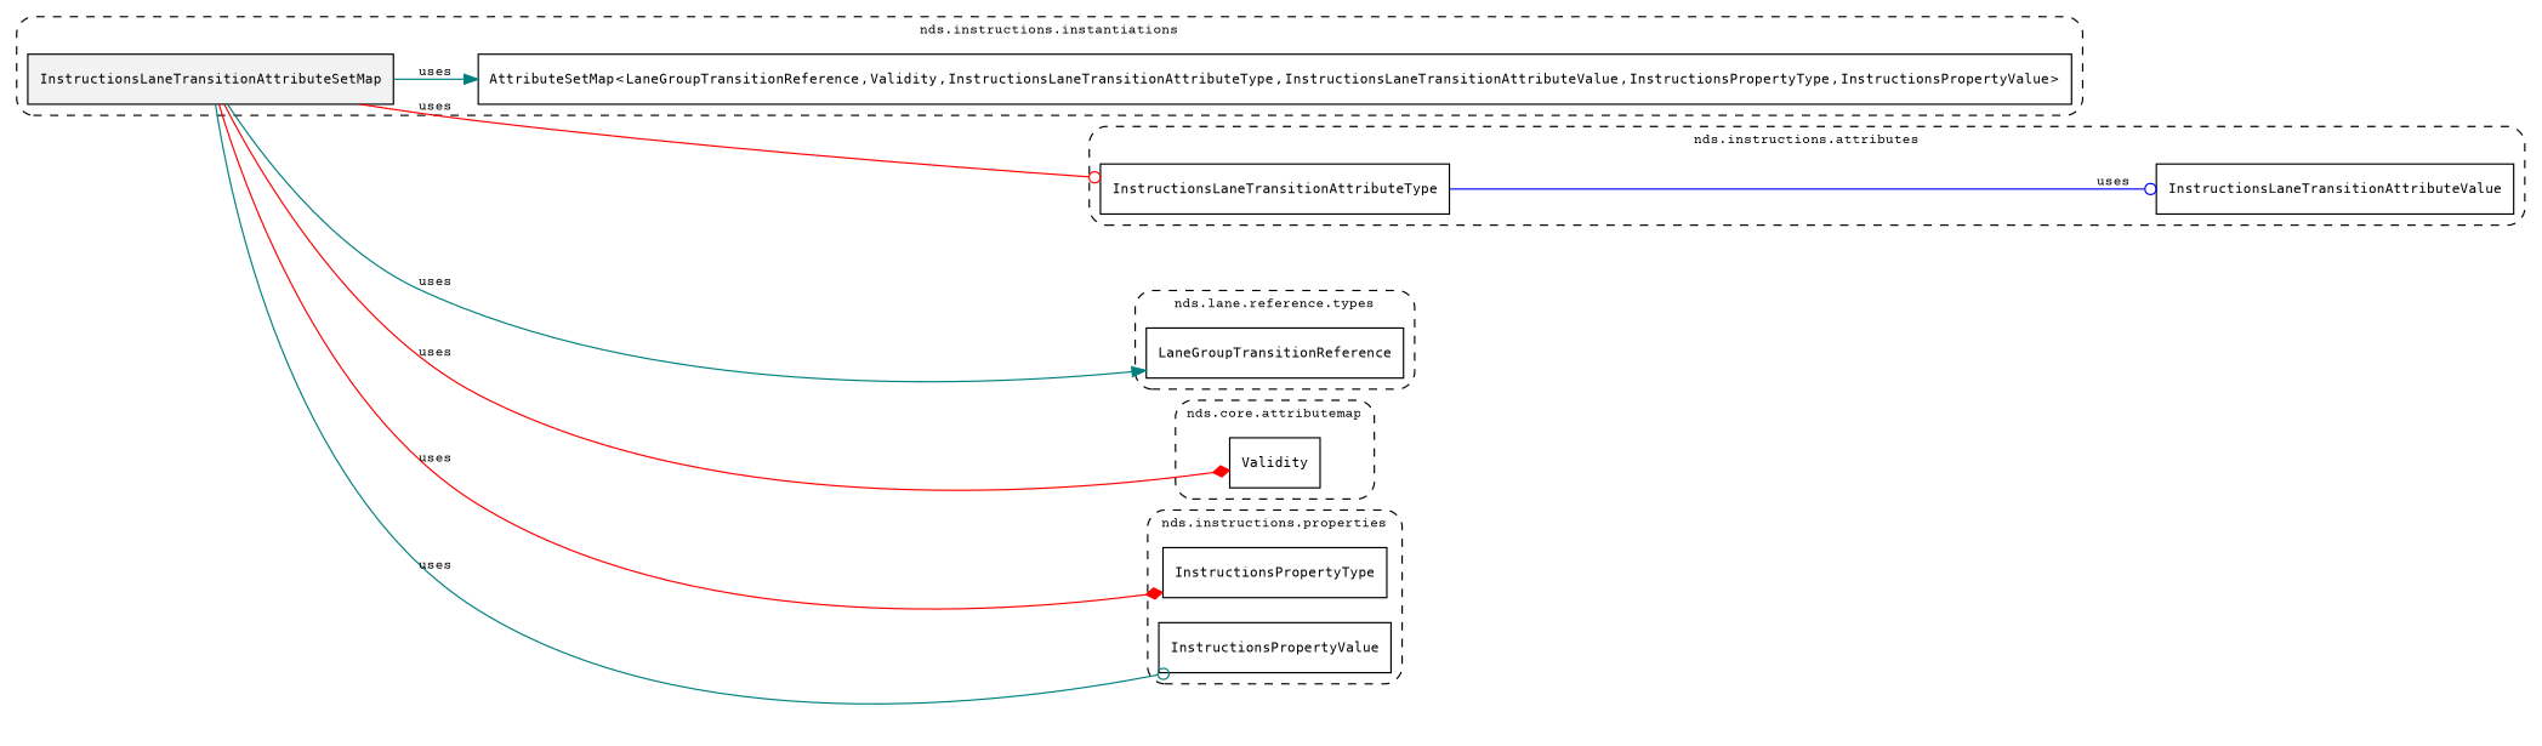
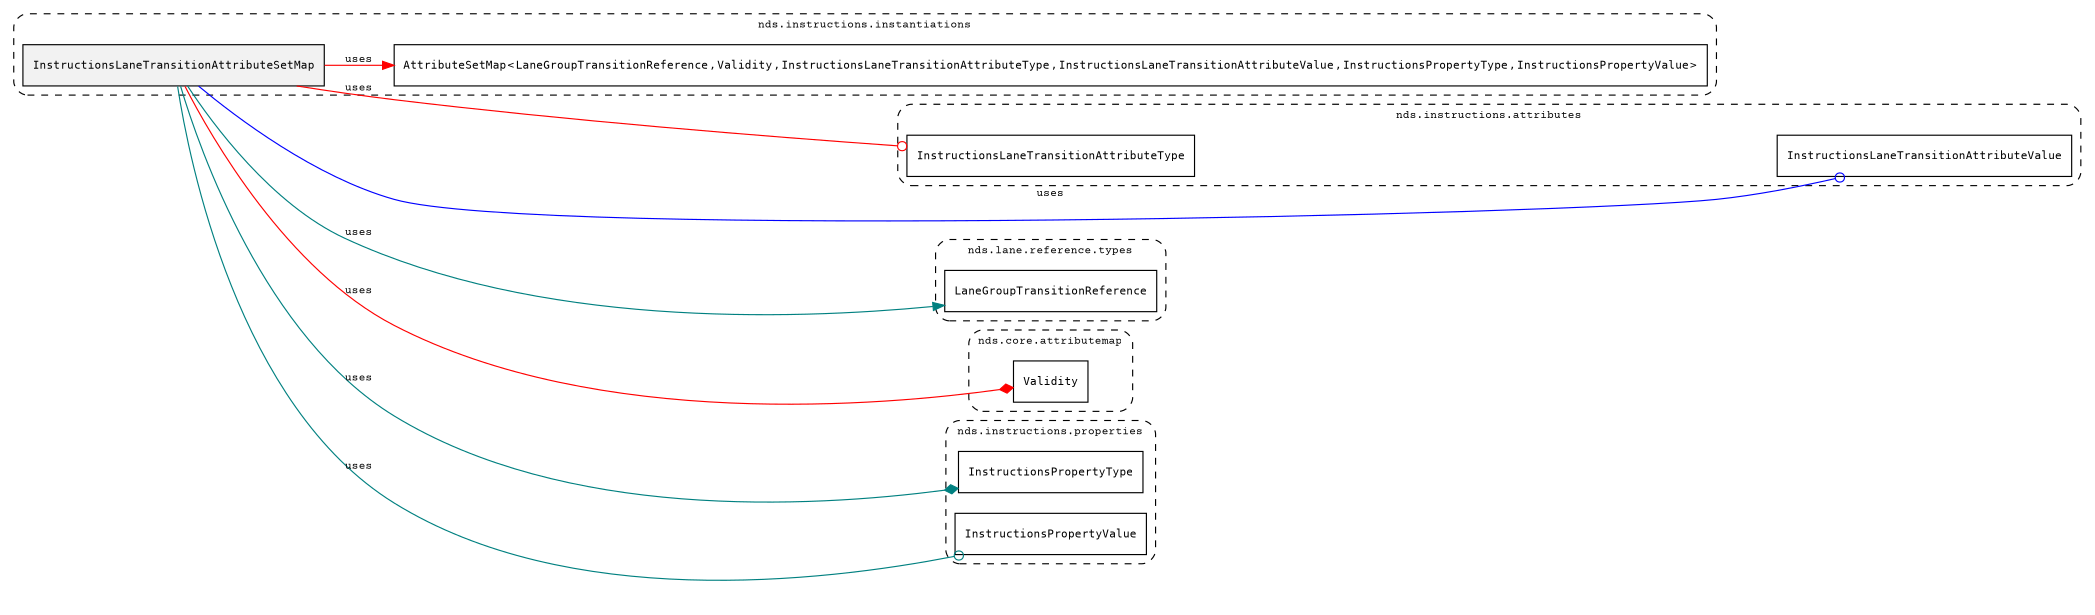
  digraph {
    fontname="Courier Prime"
    fontsize=10
    rankdir=LR
    node [fontname="Courier Prime" fontsize=10 shape=box]
    edge [arrowhead=odot color=red fontname="Courier Prime" fontsize=10]
    n1 [label=<<font face="monospace"><table align="center" border="0" cellspacing="0" cellpadding="0"><tr><td href="../../../content/packages/nds.instructions.attributes.html#Enum-InstructionsLaneTransitionAttributeType" title="Enum defined in nds.instructions.attributes">InstructionsLaneTransitionAttributeType</td></tr></table></font>>]
    n2 [label=<<font face="monospace"><table align="center" border="0" cellspacing="0" cellpadding="0"><tr><td href="../../../content/packages/nds.instructions.attributes.html#Choice-InstructionsLaneTransitionAttributeValue" title="Choice defined in nds.instructions.attributes">InstructionsLaneTransitionAttributeValue</td></tr></table></font>>]
    n3 [fillcolor="#0000000D" label=<<font face="monospace"><table align="center" border="0" cellspacing="0" cellpadding="0"><tr><td href="../../../content/packages/nds.instructions.instantiations.html#InstantiateType-InstructionsLaneTransitionAttributeSetMap" title="InstantiateType defined in nds.instructions.instantiations">InstructionsLaneTransitionAttributeSetMap</td></tr></table></font>> style=filled]
    n4 [label=<<font face="monospace"><table align="center" border="0" cellspacing="0" cellpadding="0"><tr><td href="../../../content/packages/nds.core.attributemap.html#Structure-AttributeSetMap" title="Structure defined in nds.core.attributemap">AttributeSetMap</td><td>&lt;</td><td><table align="center" border="0" cellspacing="0" cellpadding="0"><tr><td href="../../../content/packages/nds.lane.reference.types.html#Structure-LaneGroupTransitionReference" title="Structure defined in nds.lane.reference.types">LaneGroupTransitionReference</td></tr></table></td><td>,</td><td><table align="center" border="0" cellspacing="0" cellpadding="0"><tr><td href="../../../content/packages/nds.core.attributemap.html#Structure-Validity" title="Structure defined in nds.core.attributemap">Validity</td></tr></table></td><td>,</td><td><table align="center" border="0" cellspacing="0" cellpadding="0"><tr><td href="../../../content/packages/nds.instructions.attributes.html#Enum-InstructionsLaneTransitionAttributeType" title="Enum defined in nds.instructions.attributes">InstructionsLaneTransitionAttributeType</td></tr></table></td><td>,</td><td><table align="center" border="0" cellspacing="0" cellpadding="0"><tr><td href="../../../content/packages/nds.instructions.attributes.html#Choice-InstructionsLaneTransitionAttributeValue" title="Choice defined in nds.instructions.attributes">InstructionsLaneTransitionAttributeValue</td></tr></table></td><td>,</td><td><table align="center" border="0" cellspacing="0" cellpadding="0"><tr><td href="../../../content/packages/nds.instructions.properties.html#Structure-InstructionsPropertyType" title="Structure defined in nds.instructions.properties">InstructionsPropertyType</td></tr></table></td><td>,</td><td><table align="center" border="0" cellspacing="0" cellpadding="0"><tr><td href="../../../content/packages/nds.instructions.properties.html#Structure-InstructionsPropertyValue" title="Structure defined in nds.instructions.properties">InstructionsPropertyValue</td></tr></table></td><td>&gt;</td></tr></table></font>>]
    n5 [label=<<font face="monospace"><table align="center" border="0" cellspacing="0" cellpadding="0"><tr><td href="../../../content/packages/nds.lane.reference.types.html#Structure-LaneGroupTransitionReference" title="Structure defined in nds.lane.reference.types">LaneGroupTransitionReference</td></tr></table></font>>]
    n6 [label=<<font face="monospace"><table align="center" border="0" cellspacing="0" cellpadding="0"><tr><td href="../../../content/packages/nds.core.attributemap.html#Structure-Validity" title="Structure defined in nds.core.attributemap">Validity</td></tr></table></font>>]
    n7 [label=<<font face="monospace"><table align="center" border="0" cellspacing="0" cellpadding="0"><tr><td href="../../../content/packages/nds.instructions.properties.html#Structure-InstructionsPropertyType" title="Structure defined in nds.instructions.properties">InstructionsPropertyType</td></tr></table></font>>]
    n8 [label=<<font face="monospace"><table align="center" border="0" cellspacing="0" cellpadding="0"><tr><td href="../../../content/packages/nds.instructions.properties.html#Structure-InstructionsPropertyValue" title="Structure defined in nds.instructions.properties">InstructionsPropertyValue</td></tr></table></font>>]
    subgraph cluster_1 {
      label="nds.instructions.attributes"
      style="dashed, rounded"
      n1
      n2
    }
    subgraph cluster_2 {
      label="nds.instructions.instantiations"
      style="dashed, rounded"
      n3
      n4
    }
    subgraph cluster_3 {
      label="nds.lane.reference.types"
      style="dashed, rounded"
      n5
    }
    subgraph cluster_4 {
      label="nds.core.attributemap"
      style="dashed, rounded"
      n6
    }
    subgraph cluster_5 {
      label="nds.instructions.properties"
      style="dashed, rounded"
      n7
      n8
    }
    n3 -> n1 [label=uses]
-   n1 -> n2 [color=blue label=uses]
-   n3 -> n4 [arrowhead=normal color=teal label=uses]
+   n3 -> n2 [color=blue label=uses]
+   n3 -> n4 [arrowhead=normal label=uses]
    n3 -> n5 [arrowhead=normal color=teal label=uses]
    n3 -> n6 [arrowhead=diamond label=uses]
-   n3 -> n7 [arrowhead=diamond label=uses]
+   n3 -> n7 [arrowhead=diamond color=teal label=uses]
    n3 -> n8 [color=teal label=uses]
  }
